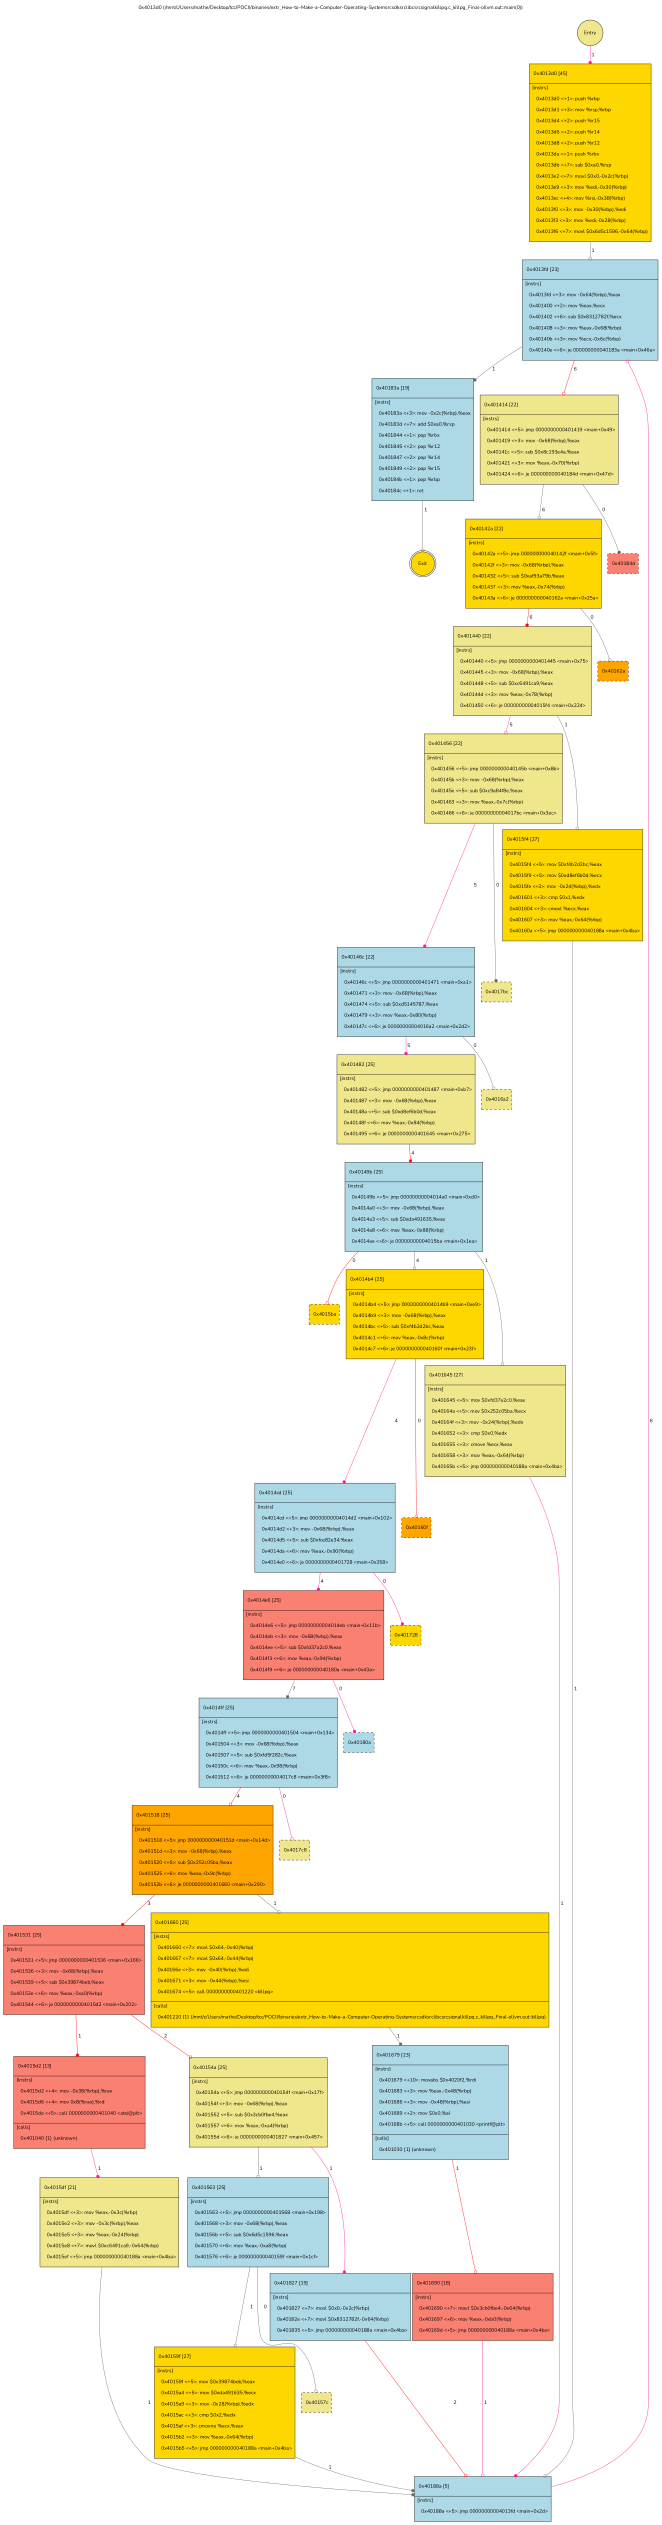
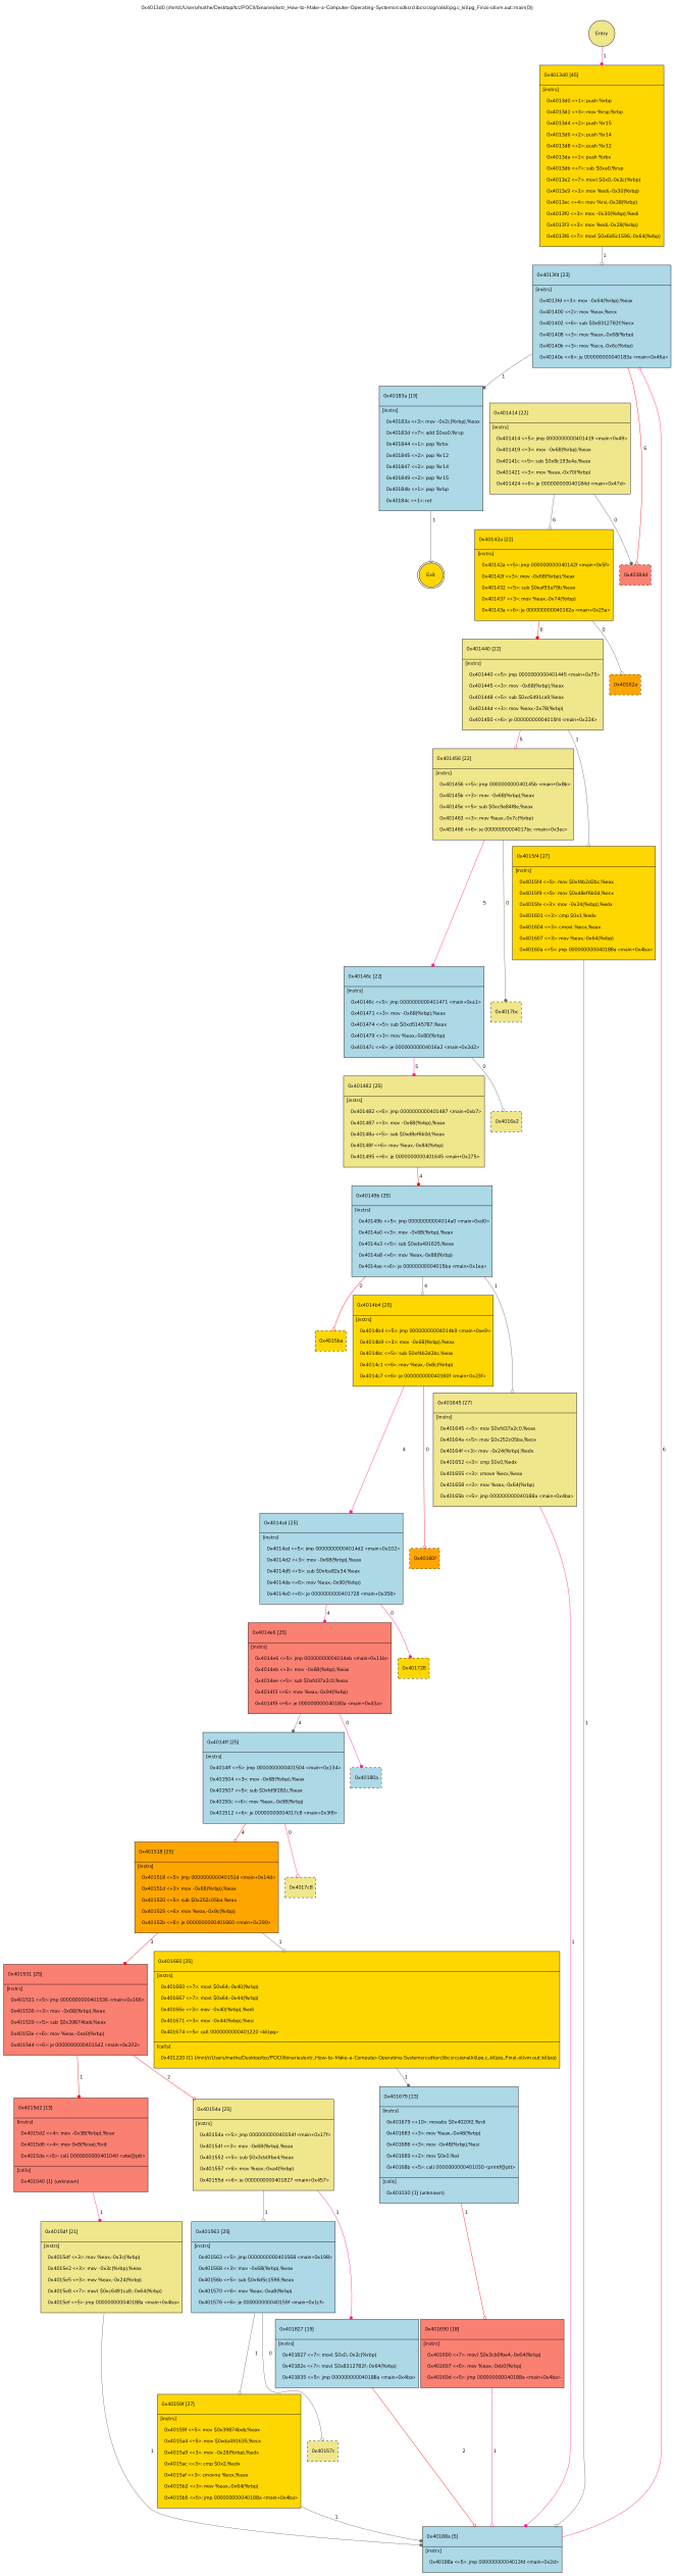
  digraph {
    fontname=Nunito
    label="0x4013d0 (/mnt/c/Users/mathe/Desktop/tcc/POCII/binaries/extr_How-to-Make-a-Computer-Operating-Systemsrcsdksrclibcsrcsignalkillpg.c_killpg_Final-ollvm.out::main(0))"
    labelloc=t
    node [fillcolor=khaki fontname=Nunito shape=record style=filled]
    edge [arrowhead=odot color=gray40 fontname=Nunito]
    Entry [height=0.3 shape=circle width=0.3]
    n2 [fillcolor=gold label="{\n     0x4013d0 [45]\l\n     | [instrs]\l\n     &nbsp;&nbsp;0x4013d0 \<+1\>: push %rbp\l\n     &nbsp;&nbsp;0x4013d1 \<+3\>: mov %rsp,%rbp\l\n     &nbsp;&nbsp;0x4013d4 \<+2\>: push %r15\l\n     &nbsp;&nbsp;0x4013d6 \<+2\>: push %r14\l\n     &nbsp;&nbsp;0x4013d8 \<+2\>: push %r12\l\n     &nbsp;&nbsp;0x4013da \<+1\>: push %rbx\l\n     &nbsp;&nbsp;0x4013db \<+7\>: sub $0xa0,%rsp\l\n     &nbsp;&nbsp;0x4013e2 \<+7\>: movl $0x0,-0x2c(%rbp)\l\n     &nbsp;&nbsp;0x4013e9 \<+3\>: mov %edi,-0x30(%rbp)\l\n     &nbsp;&nbsp;0x4013ec \<+4\>: mov %rsi,-0x38(%rbp)\l\n     &nbsp;&nbsp;0x4013f0 \<+3\>: mov -0x30(%rbp),%edi\l\n     &nbsp;&nbsp;0x4013f3 \<+3\>: mov %edi,-0x28(%rbp)\l\n     &nbsp;&nbsp;0x4013f6 \<+7\>: movl $0x6d5c1596,-0x64(%rbp)\l\n  }"]
    n3 [fillcolor=lightblue label="{\n     0x4013fd [23]\l\n     | [instrs]\l\n     &nbsp;&nbsp;0x4013fd \<+3\>: mov -0x64(%rbp),%eax\l\n     &nbsp;&nbsp;0x401400 \<+2\>: mov %eax,%ecx\l\n     &nbsp;&nbsp;0x401402 \<+6\>: sub $0x8312782f,%ecx\l\n     &nbsp;&nbsp;0x401408 \<+3\>: mov %eax,-0x68(%rbp)\l\n     &nbsp;&nbsp;0x40140b \<+3\>: mov %ecx,-0x6c(%rbp)\l\n     &nbsp;&nbsp;0x40140e \<+6\>: je 000000000040183a \<main+0x46a\>\l\n  }"]
    n4 [fillcolor=lightblue label="{\n     0x40183a [19]\l\n     | [instrs]\l\n     &nbsp;&nbsp;0x40183a \<+3\>: mov -0x2c(%rbp),%eax\l\n     &nbsp;&nbsp;0x40183d \<+7\>: add $0xa0,%rsp\l\n     &nbsp;&nbsp;0x401844 \<+1\>: pop %rbx\l\n     &nbsp;&nbsp;0x401845 \<+2\>: pop %r12\l\n     &nbsp;&nbsp;0x401847 \<+2\>: pop %r14\l\n     &nbsp;&nbsp;0x401849 \<+2\>: pop %r15\l\n     &nbsp;&nbsp;0x40184b \<+1\>: pop %rbp\l\n     &nbsp;&nbsp;0x40184c \<+1\>: ret\l\n  }"]
    n5 [label="{\n     0x401414 [22]\l\n     | [instrs]\l\n     &nbsp;&nbsp;0x401414 \<+5\>: jmp 0000000000401419 \<main+0x49\>\l\n     &nbsp;&nbsp;0x401419 \<+3\>: mov -0x68(%rbp),%eax\l\n     &nbsp;&nbsp;0x40141c \<+5\>: sub $0x8c193e4a,%eax\l\n     &nbsp;&nbsp;0x401421 \<+3\>: mov %eax,-0x70(%rbp)\l\n     &nbsp;&nbsp;0x401424 \<+6\>: je 000000000040184d \<main+0x47d\>\l\n  }"]
    Exit [fillcolor=gold height=0.3 peripheries=2 shape=circle width=0.3]
    n7 [fillcolor=salmon label="{\n     0x40184d\l\n  }" style="dashed,filled"]
    n8 [fillcolor=gold label="{\n     0x40142a [22]\l\n     | [instrs]\l\n     &nbsp;&nbsp;0x40142a \<+5\>: jmp 000000000040142f \<main+0x5f\>\l\n     &nbsp;&nbsp;0x40142f \<+3\>: mov -0x68(%rbp),%eax\l\n     &nbsp;&nbsp;0x401432 \<+5\>: sub $0xaf93a79b,%eax\l\n     &nbsp;&nbsp;0x401437 \<+3\>: mov %eax,-0x74(%rbp)\l\n     &nbsp;&nbsp;0x40143a \<+6\>: je 000000000040162a \<main+0x25a\>\l\n  }"]
    n9 [fillcolor=orange label="{\n     0x40162a\l\n  }" style="dashed,filled"]
    n10 [label="{\n     0x401440 [22]\l\n     | [instrs]\l\n     &nbsp;&nbsp;0x401440 \<+5\>: jmp 0000000000401445 \<main+0x75\>\l\n     &nbsp;&nbsp;0x401445 \<+3\>: mov -0x68(%rbp),%eax\l\n     &nbsp;&nbsp;0x401448 \<+5\>: sub $0xc6491ca9,%eax\l\n     &nbsp;&nbsp;0x40144d \<+3\>: mov %eax,-0x78(%rbp)\l\n     &nbsp;&nbsp;0x401450 \<+6\>: je 00000000004015f4 \<main+0x224\>\l\n  }"]
    n11 [fillcolor=gold label="{\n     0x4015f4 [27]\l\n     | [instrs]\l\n     &nbsp;&nbsp;0x4015f4 \<+5\>: mov $0xf4b2d2bc,%eax\l\n     &nbsp;&nbsp;0x4015f9 \<+5\>: mov $0xd8ef6b0d,%ecx\l\n     &nbsp;&nbsp;0x4015fe \<+3\>: mov -0x24(%rbp),%edx\l\n     &nbsp;&nbsp;0x401601 \<+3\>: cmp $0x1,%edx\l\n     &nbsp;&nbsp;0x401604 \<+3\>: cmovl %ecx,%eax\l\n     &nbsp;&nbsp;0x401607 \<+3\>: mov %eax,-0x64(%rbp)\l\n     &nbsp;&nbsp;0x40160a \<+5\>: jmp 000000000040188a \<main+0x4ba\>\l\n  }"]
    n12 [label="{\n     0x401456 [22]\l\n     | [instrs]\l\n     &nbsp;&nbsp;0x401456 \<+5\>: jmp 000000000040145b \<main+0x8b\>\l\n     &nbsp;&nbsp;0x40145b \<+3\>: mov -0x68(%rbp),%eax\l\n     &nbsp;&nbsp;0x40145e \<+5\>: sub $0xc9a84f8e,%eax\l\n     &nbsp;&nbsp;0x401463 \<+3\>: mov %eax,-0x7c(%rbp)\l\n     &nbsp;&nbsp;0x401466 \<+6\>: je 00000000004017bc \<main+0x3ec\>\l\n  }"]
    n13 [fillcolor=salmon label="{\n     0x401690 [18]\l\n     | [instrs]\l\n     &nbsp;&nbsp;0x401690 \<+7\>: movl $0x3cb0fbe4,-0x64(%rbp)\l\n     &nbsp;&nbsp;0x401697 \<+6\>: mov %eax,-0xb0(%rbp)\l\n     &nbsp;&nbsp;0x40169d \<+5\>: jmp 000000000040188a \<main+0x4ba\>\l\n  }"]
    n14 [fillcolor=lightblue label="{\n     0x40188a [5]\l\n     | [instrs]\l\n     &nbsp;&nbsp;0x40188a \<+5\>: jmp 00000000004013fd \<main+0x2d\>\l\n  }"]
    n15 [label="{\n     0x4017bc\l\n  }" style="dashed,filled"]
    n16 [fillcolor=lightblue label="{\n     0x40146c [22]\l\n     | [instrs]\l\n     &nbsp;&nbsp;0x40146c \<+5\>: jmp 0000000000401471 \<main+0xa1\>\l\n     &nbsp;&nbsp;0x401471 \<+3\>: mov -0x68(%rbp),%eax\l\n     &nbsp;&nbsp;0x401474 \<+5\>: sub $0xd5145787,%eax\l\n     &nbsp;&nbsp;0x401479 \<+3\>: mov %eax,-0x80(%rbp)\l\n     &nbsp;&nbsp;0x40147c \<+6\>: je 00000000004016a2 \<main+0x2d2\>\l\n  }"]
    n17 [fillcolor=lightblue label="{\n     0x401679 [23]\l\n     | [instrs]\l\n     &nbsp;&nbsp;0x401679 \<+10\>: movabs $0x4020f2,%rdi\l\n     &nbsp;&nbsp;0x401683 \<+3\>: mov %eax,-0x48(%rbp)\l\n     &nbsp;&nbsp;0x401686 \<+3\>: mov -0x48(%rbp),%esi\l\n     &nbsp;&nbsp;0x401689 \<+2\>: mov $0x0,%al\l\n     &nbsp;&nbsp;0x40168b \<+5\>: call 0000000000401030 \<printf@plt\>\l\n     | [calls]\l\n     &nbsp;&nbsp;0x401030 \{1\} (unknown)\l\n  }"]
    n18 [label="{\n     0x4016a2\l\n  }" style="dashed,filled"]
    n19 [label="{\n     0x401482 [25]\l\n     | [instrs]\l\n     &nbsp;&nbsp;0x401482 \<+5\>: jmp 0000000000401487 \<main+0xb7\>\l\n     &nbsp;&nbsp;0x401487 \<+3\>: mov -0x68(%rbp),%eax\l\n     &nbsp;&nbsp;0x40148a \<+5\>: sub $0xd8ef6b0d,%eax\l\n     &nbsp;&nbsp;0x40148f \<+6\>: mov %eax,-0x84(%rbp)\l\n     &nbsp;&nbsp;0x401495 \<+6\>: je 0000000000401645 \<main+0x275\>\l\n  }"]
    n20 [label="{\n     0x4015df [21]\l\n     | [instrs]\l\n     &nbsp;&nbsp;0x4015df \<+3\>: mov %eax,-0x3c(%rbp)\l\n     &nbsp;&nbsp;0x4015e2 \<+3\>: mov -0x3c(%rbp),%eax\l\n     &nbsp;&nbsp;0x4015e5 \<+3\>: mov %eax,-0x24(%rbp)\l\n     &nbsp;&nbsp;0x4015e8 \<+7\>: movl $0xc6491ca9,-0x64(%rbp)\l\n     &nbsp;&nbsp;0x4015ef \<+5\>: jmp 000000000040188a \<main+0x4ba\>\l\n  }"]
    n21 [fillcolor=lightblue label="{\n     0x40149b [25]\l\n     | [instrs]\l\n     &nbsp;&nbsp;0x40149b \<+5\>: jmp 00000000004014a0 \<main+0xd0\>\l\n     &nbsp;&nbsp;0x4014a0 \<+3\>: mov -0x68(%rbp),%eax\l\n     &nbsp;&nbsp;0x4014a3 \<+5\>: sub $0xda491635,%eax\l\n     &nbsp;&nbsp;0x4014a8 \<+6\>: mov %eax,-0x88(%rbp)\l\n     &nbsp;&nbsp;0x4014ae \<+6\>: je 00000000004015ba \<main+0x1ea\>\l\n  }"]
    n22 [label="{\n     0x401645 [27]\l\n     | [instrs]\l\n     &nbsp;&nbsp;0x401645 \<+5\>: mov $0xfd37a2c0,%eax\l\n     &nbsp;&nbsp;0x40164a \<+5\>: mov $0x252c05ba,%ecx\l\n     &nbsp;&nbsp;0x40164f \<+3\>: mov -0x24(%rbp),%edx\l\n     &nbsp;&nbsp;0x401652 \<+3\>: cmp $0x0,%edx\l\n     &nbsp;&nbsp;0x401655 \<+3\>: cmove %ecx,%eax\l\n     &nbsp;&nbsp;0x401658 \<+3\>: mov %eax,-0x64(%rbp)\l\n     &nbsp;&nbsp;0x40165b \<+5\>: jmp 000000000040188a \<main+0x4ba\>\l\n  }"]
    n23 [fillcolor=gold label="{\n     0x4015ba\l\n  }" style="dashed,filled"]
    n24 [fillcolor=gold label="{\n     0x4014b4 [25]\l\n     | [instrs]\l\n     &nbsp;&nbsp;0x4014b4 \<+5\>: jmp 00000000004014b9 \<main+0xe9\>\l\n     &nbsp;&nbsp;0x4014b9 \<+3\>: mov -0x68(%rbp),%eax\l\n     &nbsp;&nbsp;0x4014bc \<+5\>: sub $0xf4b2d2bc,%eax\l\n     &nbsp;&nbsp;0x4014c1 \<+6\>: mov %eax,-0x8c(%rbp)\l\n     &nbsp;&nbsp;0x4014c7 \<+6\>: je 000000000040160f \<main+0x23f\>\l\n  }"]
    n25 [fillcolor=orange label="{\n     0x40160f\l\n  }" style="dashed,filled"]
    n26 [fillcolor=lightblue label="{\n     0x4014cd [25]\l\n     | [instrs]\l\n     &nbsp;&nbsp;0x4014cd \<+5\>: jmp 00000000004014d2 \<main+0x102\>\l\n     &nbsp;&nbsp;0x4014d2 \<+3\>: mov -0x68(%rbp),%eax\l\n     &nbsp;&nbsp;0x4014d5 \<+5\>: sub $0xfce82e34,%eax\l\n     &nbsp;&nbsp;0x4014da \<+6\>: mov %eax,-0x90(%rbp)\l\n     &nbsp;&nbsp;0x4014e0 \<+6\>: je 0000000000401728 \<main+0x358\>\l\n  }"]
    n27 [label="{\n     0x40157c\l\n  }" style="dashed,filled"]
    n28 [fillcolor=gold label="{\n     0x401728\l\n  }" style="dashed,filled"]
    n29 [fillcolor=salmon label="{\n     0x4014e6 [25]\l\n     | [instrs]\l\n     &nbsp;&nbsp;0x4014e6 \<+5\>: jmp 00000000004014eb \<main+0x11b\>\l\n     &nbsp;&nbsp;0x4014eb \<+3\>: mov -0x68(%rbp),%eax\l\n     &nbsp;&nbsp;0x4014ee \<+5\>: sub $0xfd37a2c0,%eax\l\n     &nbsp;&nbsp;0x4014f3 \<+6\>: mov %eax,-0x94(%rbp)\l\n     &nbsp;&nbsp;0x4014f9 \<+6\>: je 000000000040180a \<main+0x43a\>\l\n  }"]
    n30 [fillcolor=gold label="{\n     0x40159f [27]\l\n     | [instrs]\l\n     &nbsp;&nbsp;0x40159f \<+5\>: mov $0x39874beb,%eax\l\n     &nbsp;&nbsp;0x4015a4 \<+5\>: mov $0xda491635,%ecx\l\n     &nbsp;&nbsp;0x4015a9 \<+3\>: mov -0x28(%rbp),%edx\l\n     &nbsp;&nbsp;0x4015ac \<+3\>: cmp $0x2,%edx\l\n     &nbsp;&nbsp;0x4015af \<+3\>: cmovne %ecx,%eax\l\n     &nbsp;&nbsp;0x4015b2 \<+3\>: mov %eax,-0x64(%rbp)\l\n     &nbsp;&nbsp;0x4015b5 \<+5\>: jmp 000000000040188a \<main+0x4ba\>\l\n  }"]
    n31 [fillcolor=lightblue label="{\n     0x40180a\l\n  }" style="dashed,filled"]
    n32 [fillcolor=lightblue label="{\n     0x4014ff [25]\l\n     | [instrs]\l\n     &nbsp;&nbsp;0x4014ff \<+5\>: jmp 0000000000401504 \<main+0x134\>\l\n     &nbsp;&nbsp;0x401504 \<+3\>: mov -0x68(%rbp),%eax\l\n     &nbsp;&nbsp;0x401507 \<+5\>: sub $0xfd5f282c,%eax\l\n     &nbsp;&nbsp;0x40150c \<+6\>: mov %eax,-0x98(%rbp)\l\n     &nbsp;&nbsp;0x401512 \<+6\>: je 00000000004017c8 \<main+0x3f8\>\l\n  }"]
    n33 [fillcolor=lightblue label="{\n     0x401563 [25]\l\n     | [instrs]\l\n     &nbsp;&nbsp;0x401563 \<+5\>: jmp 0000000000401568 \<main+0x198\>\l\n     &nbsp;&nbsp;0x401568 \<+3\>: mov -0x68(%rbp),%eax\l\n     &nbsp;&nbsp;0x40156b \<+5\>: sub $0x6d5c1596,%eax\l\n     &nbsp;&nbsp;0x401570 \<+6\>: mov %eax,-0xa8(%rbp)\l\n     &nbsp;&nbsp;0x401576 \<+6\>: je 000000000040159f \<main+0x1cf\>\l\n  }"]
    n34 [label="{\n     0x4017c8\l\n  }" style="dashed,filled"]
    n35 [fillcolor=orange label="{\n     0x401518 [25]\l\n     | [instrs]\l\n     &nbsp;&nbsp;0x401518 \<+5\>: jmp 000000000040151d \<main+0x14d\>\l\n     &nbsp;&nbsp;0x40151d \<+3\>: mov -0x68(%rbp),%eax\l\n     &nbsp;&nbsp;0x401520 \<+5\>: sub $0x252c05ba,%eax\l\n     &nbsp;&nbsp;0x401525 \<+6\>: mov %eax,-0x9c(%rbp)\l\n     &nbsp;&nbsp;0x40152b \<+6\>: je 0000000000401660 \<main+0x290\>\l\n  }"]
    n36 [fillcolor=lightblue label="{\n     0x401827 [19]\l\n     | [instrs]\l\n     &nbsp;&nbsp;0x401827 \<+7\>: movl $0x0,-0x2c(%rbp)\l\n     &nbsp;&nbsp;0x40182e \<+7\>: movl $0x8312782f,-0x64(%rbp)\l\n     &nbsp;&nbsp;0x401835 \<+5\>: jmp 000000000040188a \<main+0x4ba\>\l\n  }"]
    n37 [fillcolor=gold label="{\n     0x401660 [25]\l\n     | [instrs]\l\n     &nbsp;&nbsp;0x401660 \<+7\>: movl $0x64,-0x40(%rbp)\l\n     &nbsp;&nbsp;0x401667 \<+7\>: movl $0x64,-0x44(%rbp)\l\n     &nbsp;&nbsp;0x40166e \<+3\>: mov -0x40(%rbp),%edi\l\n     &nbsp;&nbsp;0x401671 \<+3\>: mov -0x44(%rbp),%esi\l\n     &nbsp;&nbsp;0x401674 \<+5\>: call 0000000000401220 \<killpg\>\l\n     | [calls]\l\n     &nbsp;&nbsp;0x401220 \{1\} (/mnt/c/Users/mathe/Desktop/tcc/POCII/binaries/extr_How-to-Make-a-Computer-Operating-Systemsrcsdksrclibcsrcsignalkillpg.c_killpg_Final-ollvm.out::killpg)\l\n  }"]
    n38 [fillcolor=salmon label="{\n     0x401531 [25]\l\n     | [instrs]\l\n     &nbsp;&nbsp;0x401531 \<+5\>: jmp 0000000000401536 \<main+0x166\>\l\n     &nbsp;&nbsp;0x401536 \<+3\>: mov -0x68(%rbp),%eax\l\n     &nbsp;&nbsp;0x401539 \<+5\>: sub $0x39874beb,%eax\l\n     &nbsp;&nbsp;0x40153e \<+6\>: mov %eax,-0xa0(%rbp)\l\n     &nbsp;&nbsp;0x401544 \<+6\>: je 00000000004015d2 \<main+0x202\>\l\n  }"]
    n39 [label="{\n     0x40154a [25]\l\n     | [instrs]\l\n     &nbsp;&nbsp;0x40154a \<+5\>: jmp 000000000040154f \<main+0x17f\>\l\n     &nbsp;&nbsp;0x40154f \<+3\>: mov -0x68(%rbp),%eax\l\n     &nbsp;&nbsp;0x401552 \<+5\>: sub $0x3cb0fbe4,%eax\l\n     &nbsp;&nbsp;0x401557 \<+6\>: mov %eax,-0xa4(%rbp)\l\n     &nbsp;&nbsp;0x40155d \<+6\>: je 0000000000401827 \<main+0x457\>\l\n  }"]
    n40 [fillcolor=salmon label="{\n     0x4015d2 [13]\l\n     | [instrs]\l\n     &nbsp;&nbsp;0x4015d2 \<+4\>: mov -0x38(%rbp),%rax\l\n     &nbsp;&nbsp;0x4015d6 \<+4\>: mov 0x8(%rax),%rdi\l\n     &nbsp;&nbsp;0x4015da \<+5\>: call 0000000000401040 \<atoi@plt\>\l\n     | [calls]\l\n     &nbsp;&nbsp;0x401040 \{1\} (unknown)\l\n  }"]
    Entry -> n2 [arrowhead=dot color=deeppink label=" 1"]
    n2 -> n3 [label=" 1"]
    n3 -> n4 [arrowhead=dot label=" 1"]
-   n3 -> n5 [color=red label=" 6"]
+   n3 -> n7 [color=red label=" 6"]
    n4 -> Exit [label=" 1"]
    n5 -> n7 [arrowhead=dot label=" 0"]
    n5 -> n8 [label=" 6"]
    n8 -> n9 [label=" 0"]
    n8 -> n10 [arrowhead=dot color=red label=" 6"]
    n10 -> n11 [label=" 1"]
    n10 -> n12 [color=deeppink label=" 5"]
    n11 -> n14 [label=" 1"]
    n12 -> n15 [arrowhead=dot label=" 0"]
    n12 -> n16 [arrowhead=dot color=deeppink label=" 5"]
    n13 -> n14 [color=deeppink label=" 1"]
    n14 -> n3 [color=deeppink label=" 6"]
    n16 -> n18 [label=" 0"]
    n16 -> n19 [arrowhead=dot color=deeppink label=" 5"]
    n17 -> n13 [color=red label=" 1"]
    n19 -> n21 [arrowhead=dot color=red label=" 4"]
    n20 -> n14 [arrowhead=dot label=" 1"]
    n21 -> n22 [label=" 1"]
    n21 -> n23 [color=red label=" 0"]
    n21 -> n24 [label=" 4"]
    n22 -> n14 [arrowhead=dot color=deeppink label=" 1"]
    n24 -> n25 [color=red label=" 0"]
    n24 -> n26 [arrowhead=dot color=deeppink label=" 4"]
    n26 -> n28 [arrowhead=dot color=deeppink label=" 0"]
    n26 -> n29 [arrowhead=dot color=deeppink label=" 4"]
    n29 -> n31 [arrowhead=dot color=deeppink label=" 0"]
-   n29 -> n32 [arrowhead=dot label=" 7"]
+   n29 -> n32 [arrowhead=dot label=" 4"]
    n30 -> n14 [arrowhead=dot label=" 1"]
    n32 -> n34 [color=deeppink label=" 0"]
    n32 -> n35 [color=red label=" 4"]
    n33 -> n27 [label=" 0"]
    n33 -> n30 [label=" 1"]
    n35 -> n37 [label=" 1"]
    n35 -> n38 [arrowhead=dot color=red label=" 3"]
    n36 -> n14 [color=red label=" 2"]
    n37 -> n17 [arrowhead=dot label=" 1"]
    n38 -> n39 [color=red label=" 2"]
    n38 -> n40 [arrowhead=dot color=red label=" 1"]
    n39 -> n33 [label=" 1"]
    n39 -> n36 [arrowhead=dot color=deeppink label=" 1"]
    n40 -> n20 [arrowhead=dot color=deeppink label=" 1"]
  }
